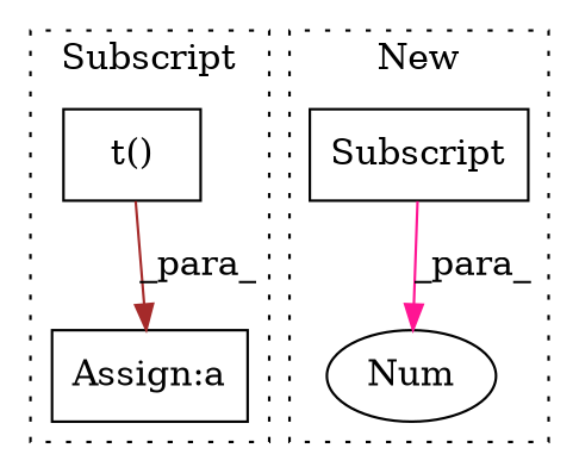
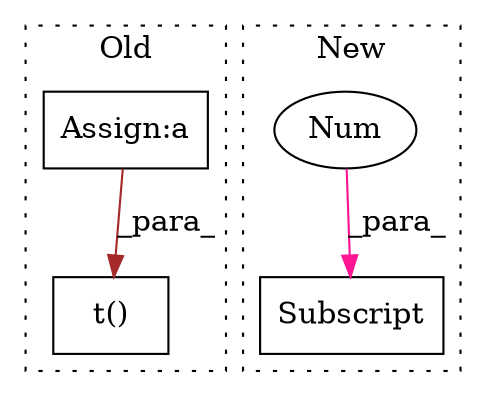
  digraph {
    node [shape=box]
    n1 [a=75 l=10 label="t()" s=555]
    n2 [a=82 l=3 label="Assign:a" s=956]
    n3 [a=63 l="15,0" label=Subscript s="495,0"]
    n4 [a=76 l=1 label=Num s=508 shape=ellipse]
    subgraph cluster_1 {
-     label=Subscript
+     label=Old
      style=dotted
      n1
      n2
    }
    subgraph cluster_2 {
      label=New
      style=dotted
      n3
      n4
    }
-   n1 -> n2 [color=brown label=_para_]
-   n3 -> n4 [color=deeppink label=_para_]
+   n2 -> n1 [color=brown label=_para_]
+   n4 -> n3 [color=deeppink label=_para_]
  }
